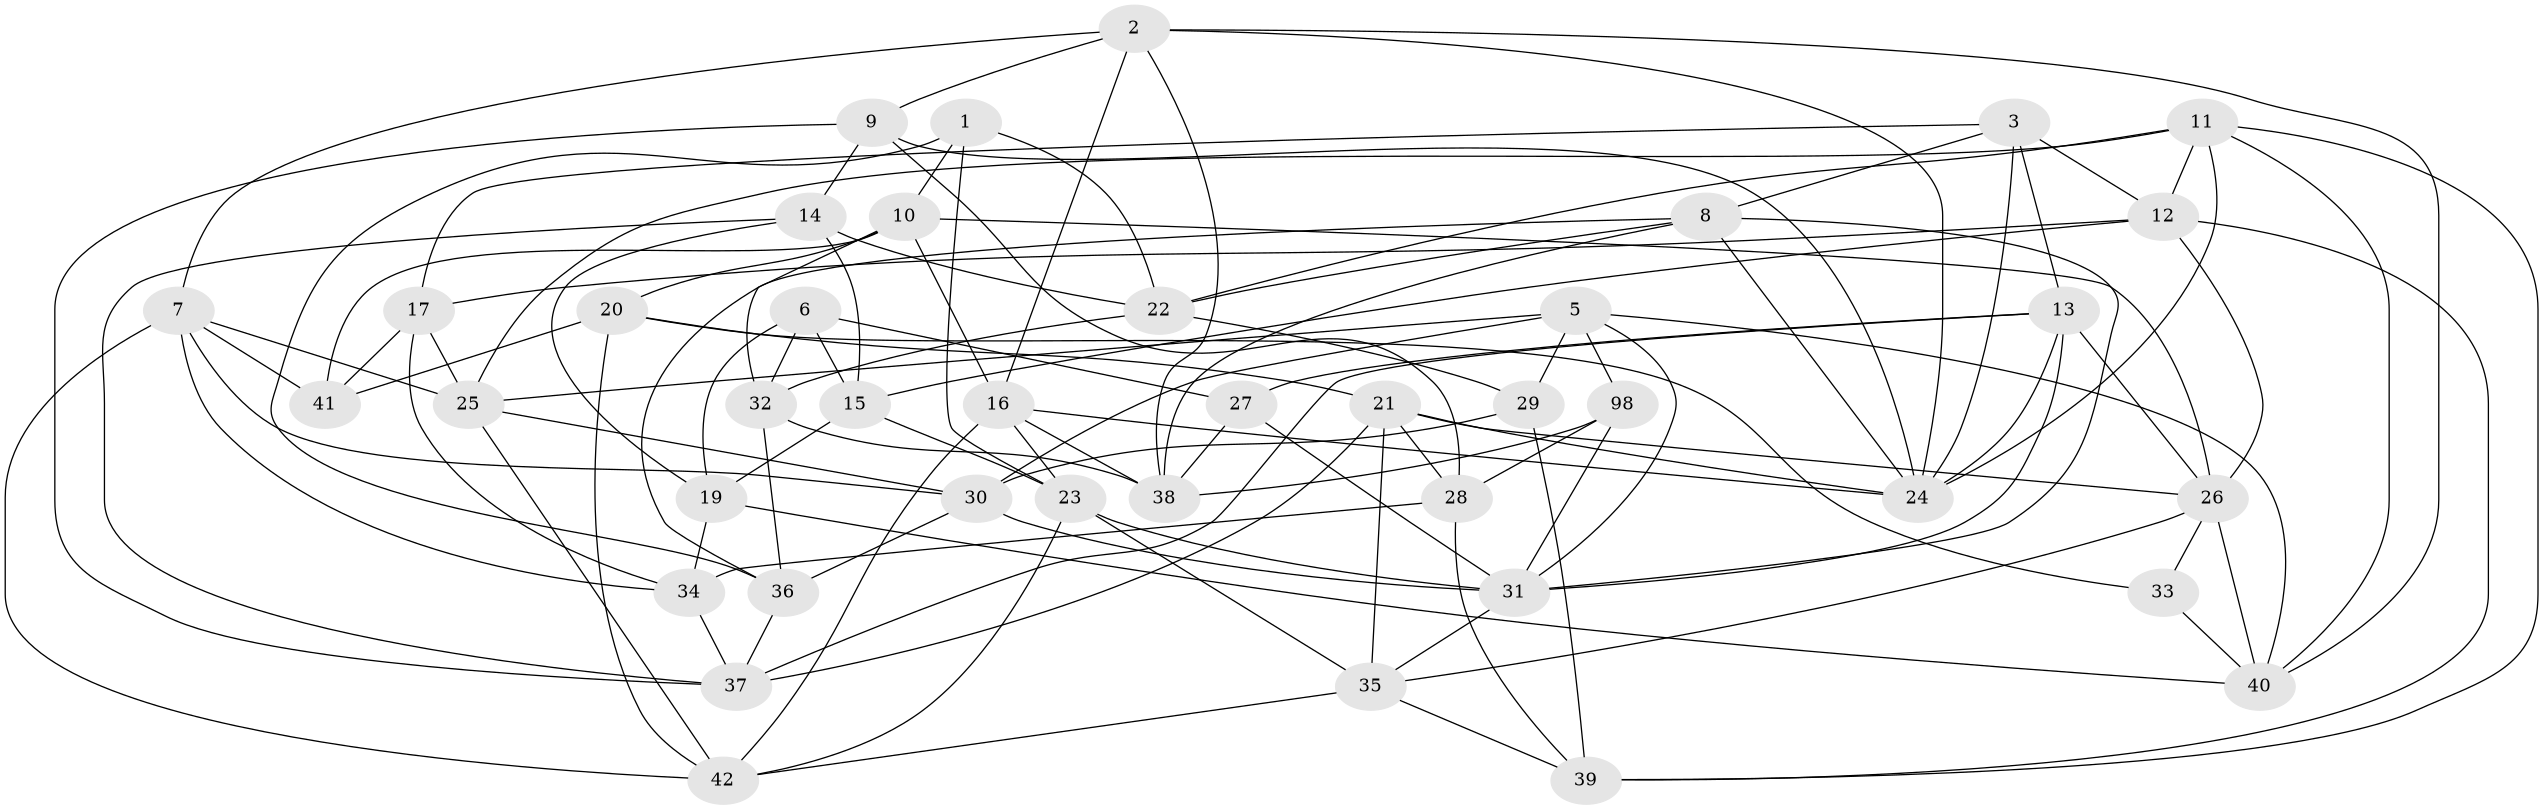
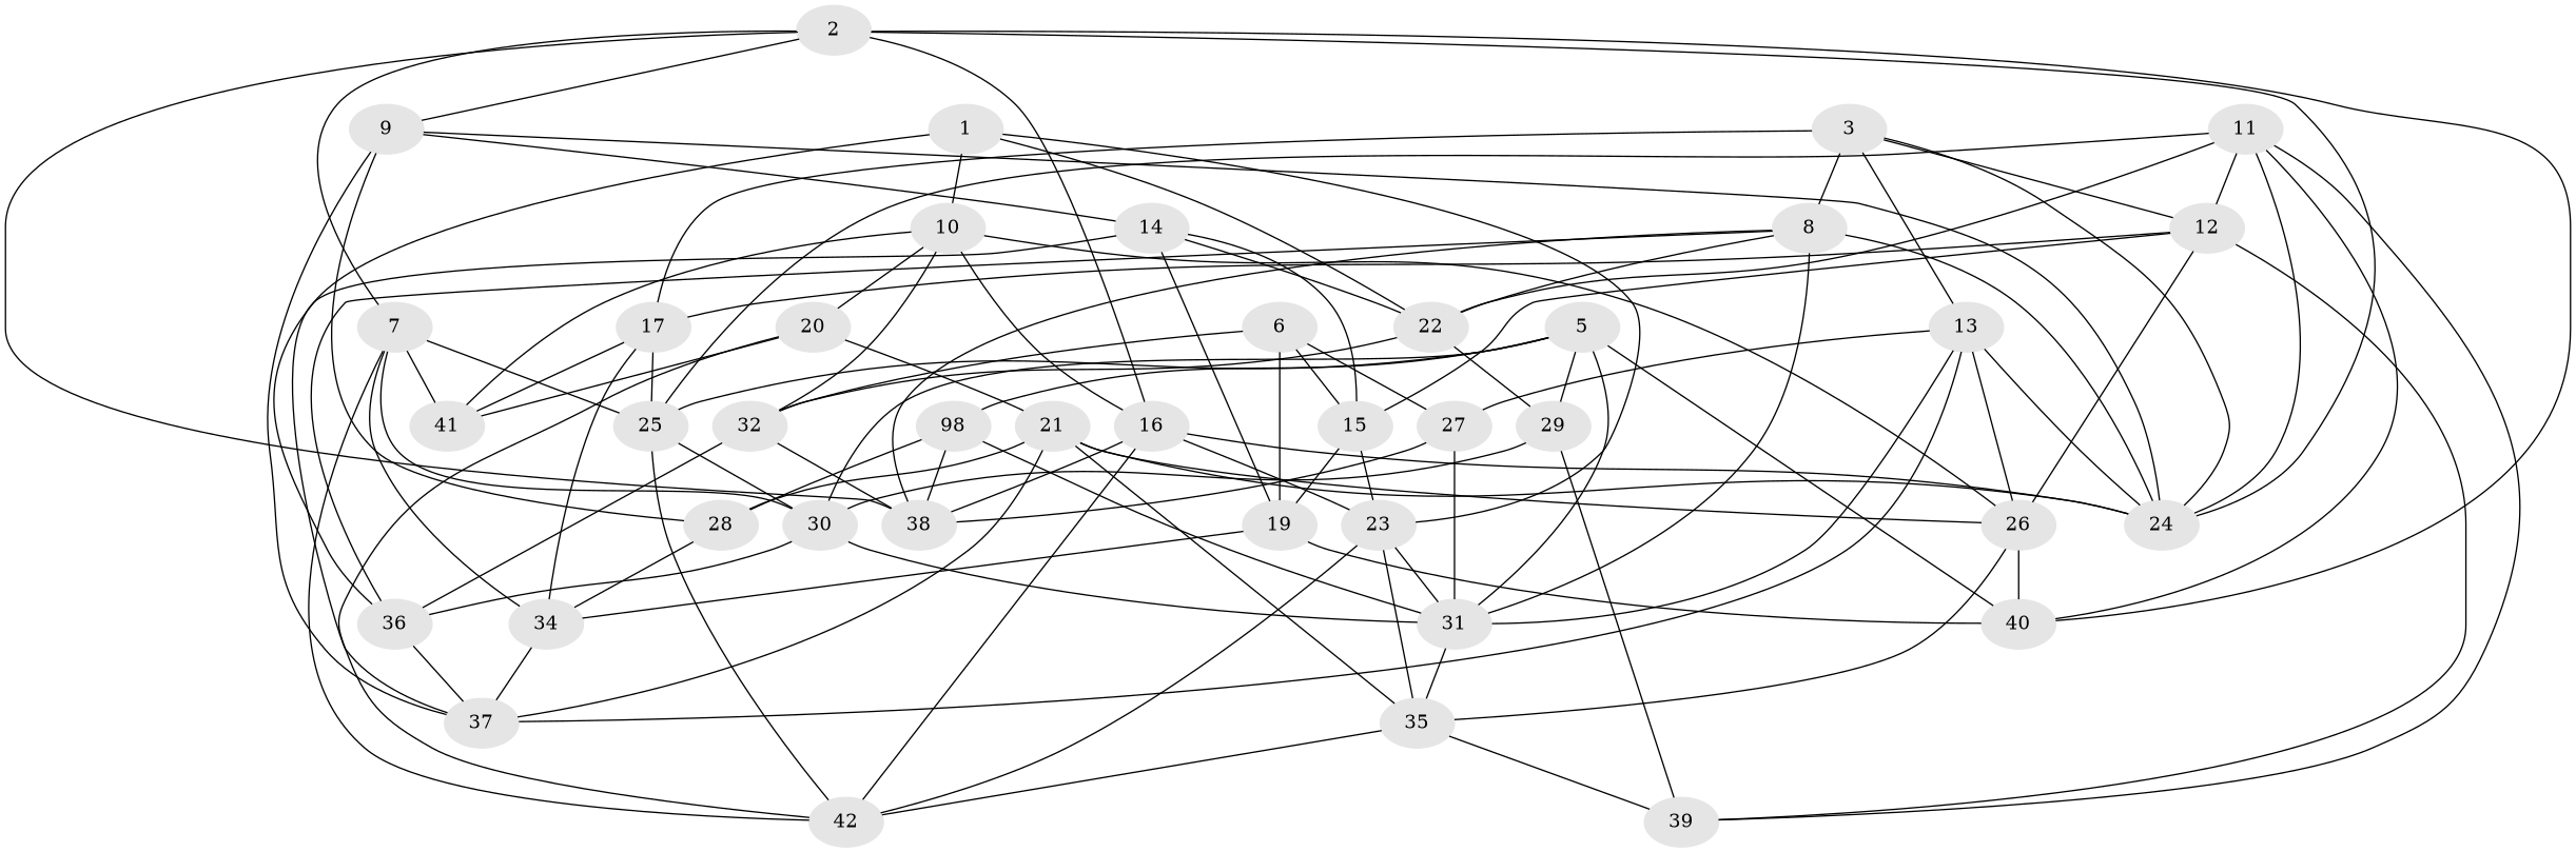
  graph {
    node [color=gray90 style=filled]
    edge [weight=1.0]
    1
    10
    22
    23
    36
    16
    20
    32
    41
    26
    29
    31
    42
    35
    37
    2
    7
    9
    24
    38
    40
    25
    30
    34
    14
    28
    3
    8
    12
    13
    17
    15
    39
    27
-   33
    21
    5
    n38 [label=98]
    6
    19
    11
    1 -- 10
    1 -- 22
    1 -- 23
    1 -- 36
    10 -- 16
    10 -- 20
    10 -- 32
    10 -- 41
    10 -- 26
    22 -- 32
    22 -- 29
    23 -- 31
    23 -- 42
    23 -- 35
    36 -- 37
    16 -- 23
    16 -- 42
    16 -- 24
    16 -- 38
    20 -- 41
    20 -- 42
-   20 -- 33
    20 -- 21
    32 -- 36
    32 -- 38
    26 -- 35
    26 -- 40
-   26 -- 33 [weight=2.0]
    29 -- 30
    29 -- 39 [weight=2.0]
    31 -- 35
    35 -- 42
    35 -- 39
    2 -- 16
    2 -- 7
    2 -- 9
    2 -- 24
    2 -- 38
    2 -- 40
    7 -- 41
    7 -- 42
    7 -- 25
    7 -- 30
    7 -- 34
    9 -- 37
    9 -- 24
    9 -- 14
    9 -- 28 [weight=2.0]
    25 -- 42
    25 -- 30
    30 -- 36
    30 -- 31
    34 -- 37
    14 -- 22
    14 -- 37
    14 -- 15
    14 -- 19
    28 -- 34
-   28 -- 39
    3 -- 24
    3 -- 8
    3 -- 12
    3 -- 13
    3 -- 17 [weight=2.0]
    8 -- 22
    8 -- 36
    8 -- 31
    8 -- 24
    8 -- 38
    12 -- 26
    12 -- 17
    12 -- 15
    12 -- 39
    13 -- 26
    13 -- 31
    13 -- 37
    13 -- 24
    13 -- 27
    17 -- 41
    17 -- 25
    17 -- 34
    15 -- 23
    15 -- 19
    27 -- 31
    27 -- 38
-   33 -- 40
    21 -- 26
    21 -- 35
    21 -- 37
    21 -- 24
    21 -- 28
    5 -- 29
    5 -- 31
    5 -- 40
    5 -- 25
    5 -- 30
    5 -- n38
    n38 -- 31
    n38 -- 38
    n38 -- 28
    6 -- 32 [weight=2.0]
    6 -- 15 [weight=2.0]
    6 -- 27
    6 -- 19
    19 -- 40
    19 -- 34 [weight=2.0]
    11 -- 22
    11 -- 24
    11 -- 40
    11 -- 25
    11 -- 12
    11 -- 39
  }
